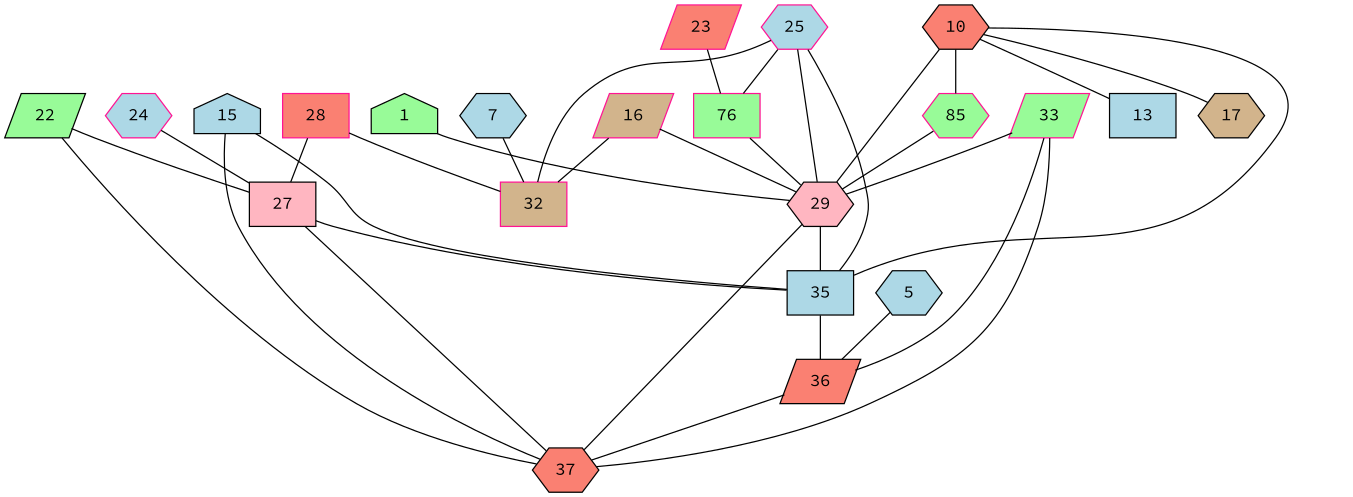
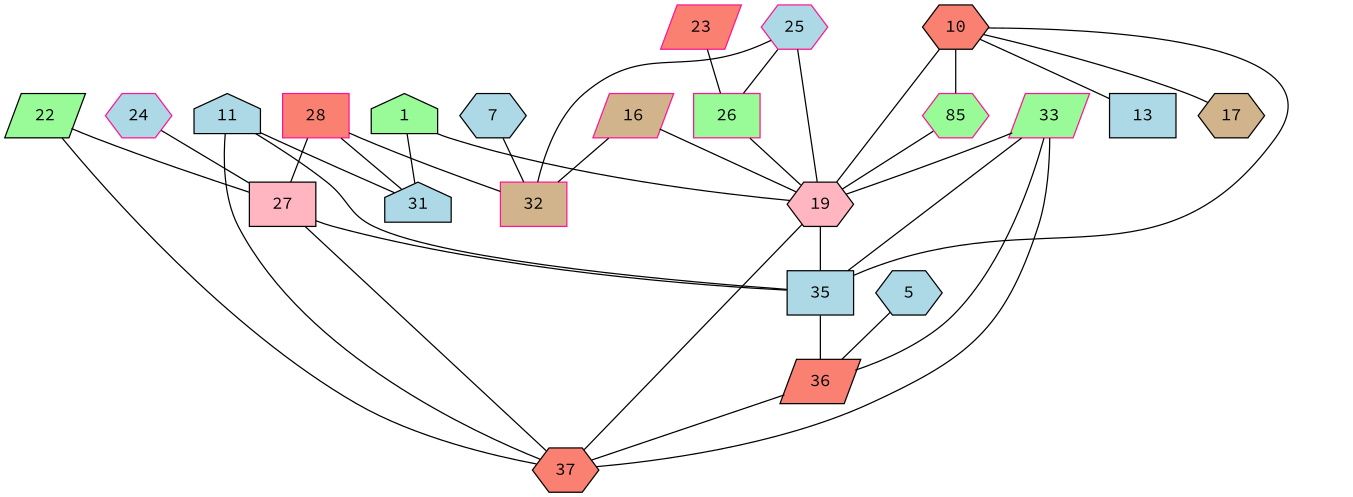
  graph {
    fontname="Source Code Pro"
    node [color=black fillcolor=lightblue fontname="Source Code Pro" shape=hexagon style=filled]
    edge [fontname="Source Code Pro" weight=1.0]
    1 [fillcolor=palegreen shape=house]
-   29 [fillcolor=lightpink]
+   29 [fillcolor=lightpink label=19]
+   31 [shape=house]
    35 [shape=box]
    37 [fillcolor=salmon]
    27 [fillcolor=lightpink shape=box]
    36 [fillcolor=salmon shape=parallelogram]
    5
    23 [color=deeppink fillcolor=salmon shape=parallelogram]
-   26 [color=deeppink fillcolor=palegreen shape=box label=76]
+   26 [color=deeppink fillcolor=palegreen shape=box]
    32 [color=deeppink fillcolor=tan shape=box]
    7
    10 [fillcolor=salmon]
    13 [shape=box]
    n15 [color=deeppink fillcolor=palegreen label=85]
    17 [fillcolor=tan]
-   11 [shape=house label=15]
+   11 [shape=house]
    16 [color=deeppink fillcolor=tan shape=parallelogram]
    n19 [color=deeppink fillcolor=salmon label=28 shape=box]
    22 [fillcolor=palegreen shape=parallelogram]
    24 [color=deeppink]
    25 [color=deeppink]
    33 [color=deeppink fillcolor=palegreen shape=parallelogram]
    1 -- 29
+   1 -- 31
    29 -- 35 [weight=2.0]
    29 -- 37
    35 -- 36
    27 -- 35
    27 -- 37 [weight=2.0]
    36 -- 37 [weight=2.0]
    5 -- 36
    23 -- 26
    26 -- 29
    7 -- 32
    10 -- 29 [weight=3.0]
    10 -- 35
    10 -- 13
    10 -- n15
    10 -- 17
    n15 -- 29
+   11 -- 31 [weight=2.0]
    11 -- 35
    11 -- 37
    16 -- 29
    16 -- 32
+   n19 -- 31
    n19 -- 27
    n19 -- 32
    22 -- 37
    22 -- 27
    24 -- 27
    25 -- 29
    25 -- 26
    25 -- 32
    33 -- 29 [weight=3.0]
-   25 -- 35
+   33 -- 35
    33 -- 37
    33 -- 36
  }
